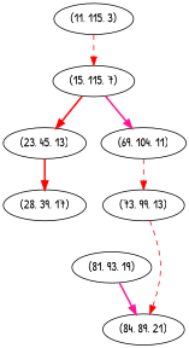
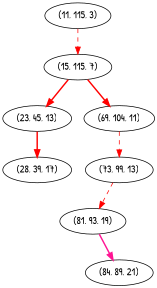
  digraph {
    fontname="Patrick Hand"
    node [fontname="Patrick Hand"]
    edge [color=red fontname="Patrick Hand" style=bold]
    n1 [label="(15, 115, 7)"]
    "(11, 115, 3)"
    "(23, 45, 13)"
    "(69, 104, 11)"
    "(28, 39, 17)"
    n6 [label="(73, 99, 13)"]
    "(81, 93, 19)"
    "(84, 89, 21)"
    n1 -> "(23, 45, 13)"
-   n1 -> "(69, 104, 11)" [color=deeppink]
+   n1 -> "(69, 104, 11)"
    "(11, 115, 3)" -> n1 [style=dashed]
    "(23, 45, 13)" -> "(28, 39, 17)"
    "(69, 104, 11)" -> n6 [style=dashed]
-   n6 -> "(84, 89, 21)" [style=dashed]
+   n6 -> "(81, 93, 19)" [style=dashed]
    "(81, 93, 19)" -> "(84, 89, 21)" [color=deeppink]
  }
